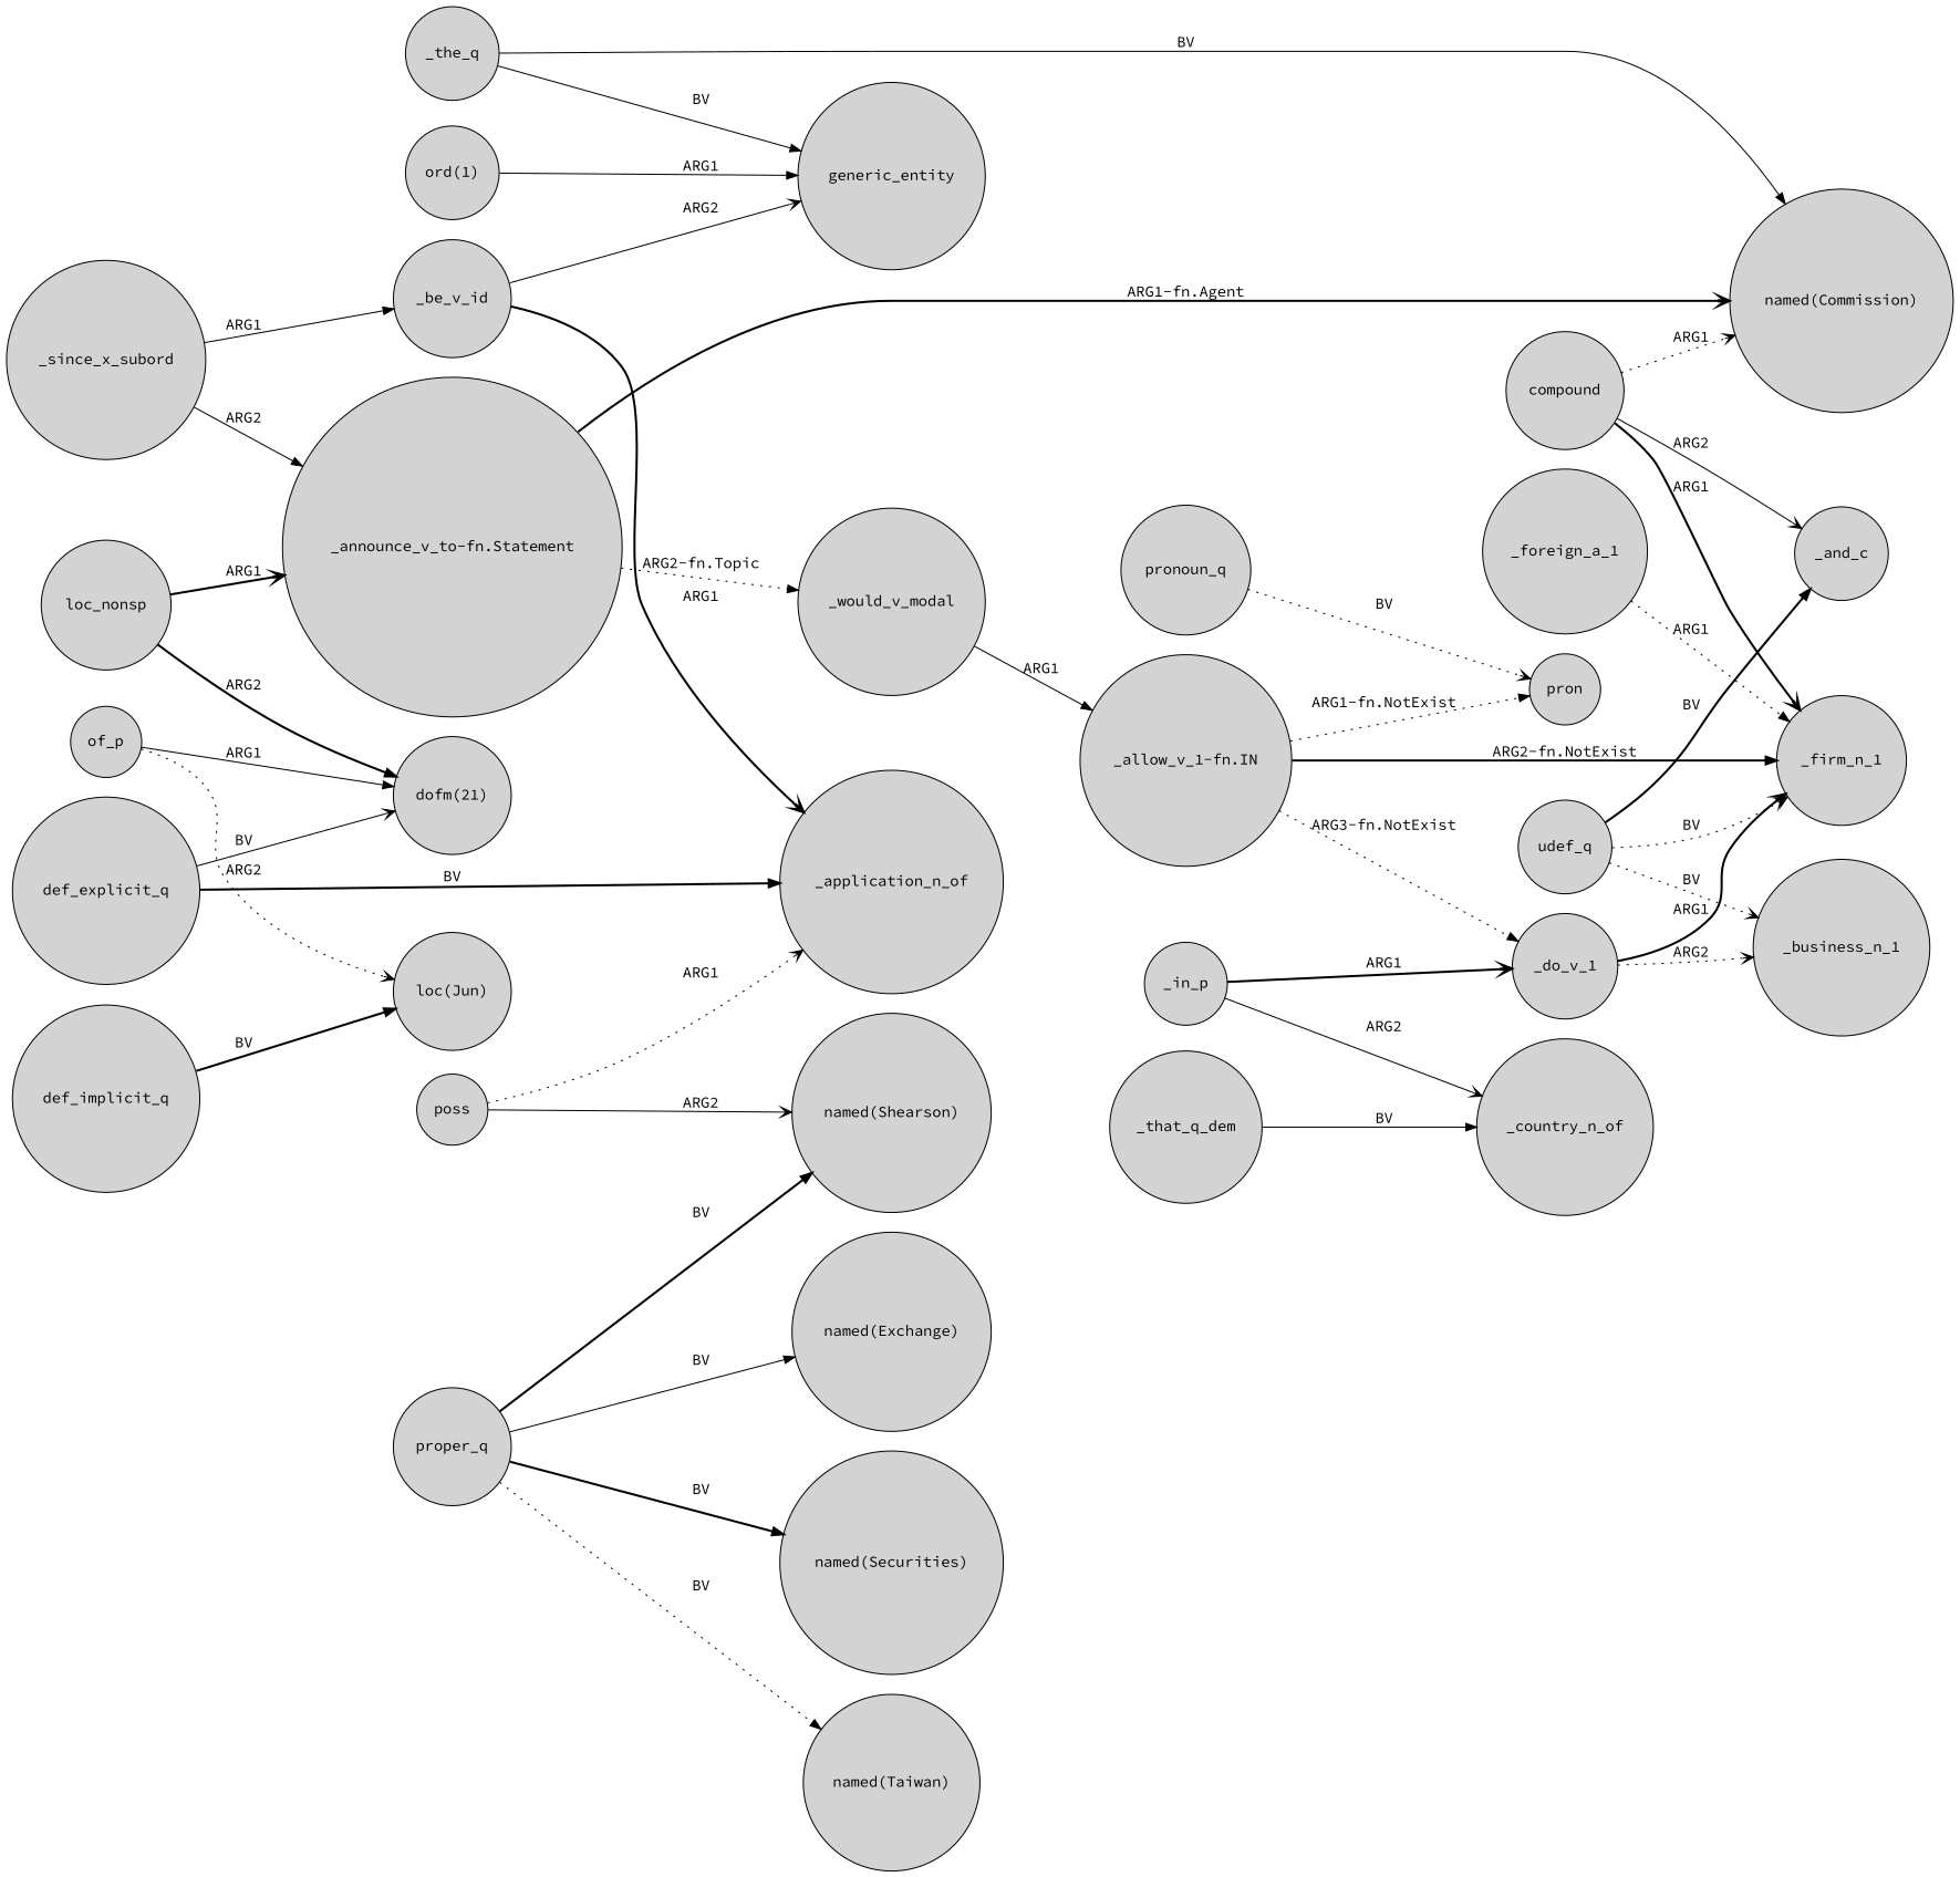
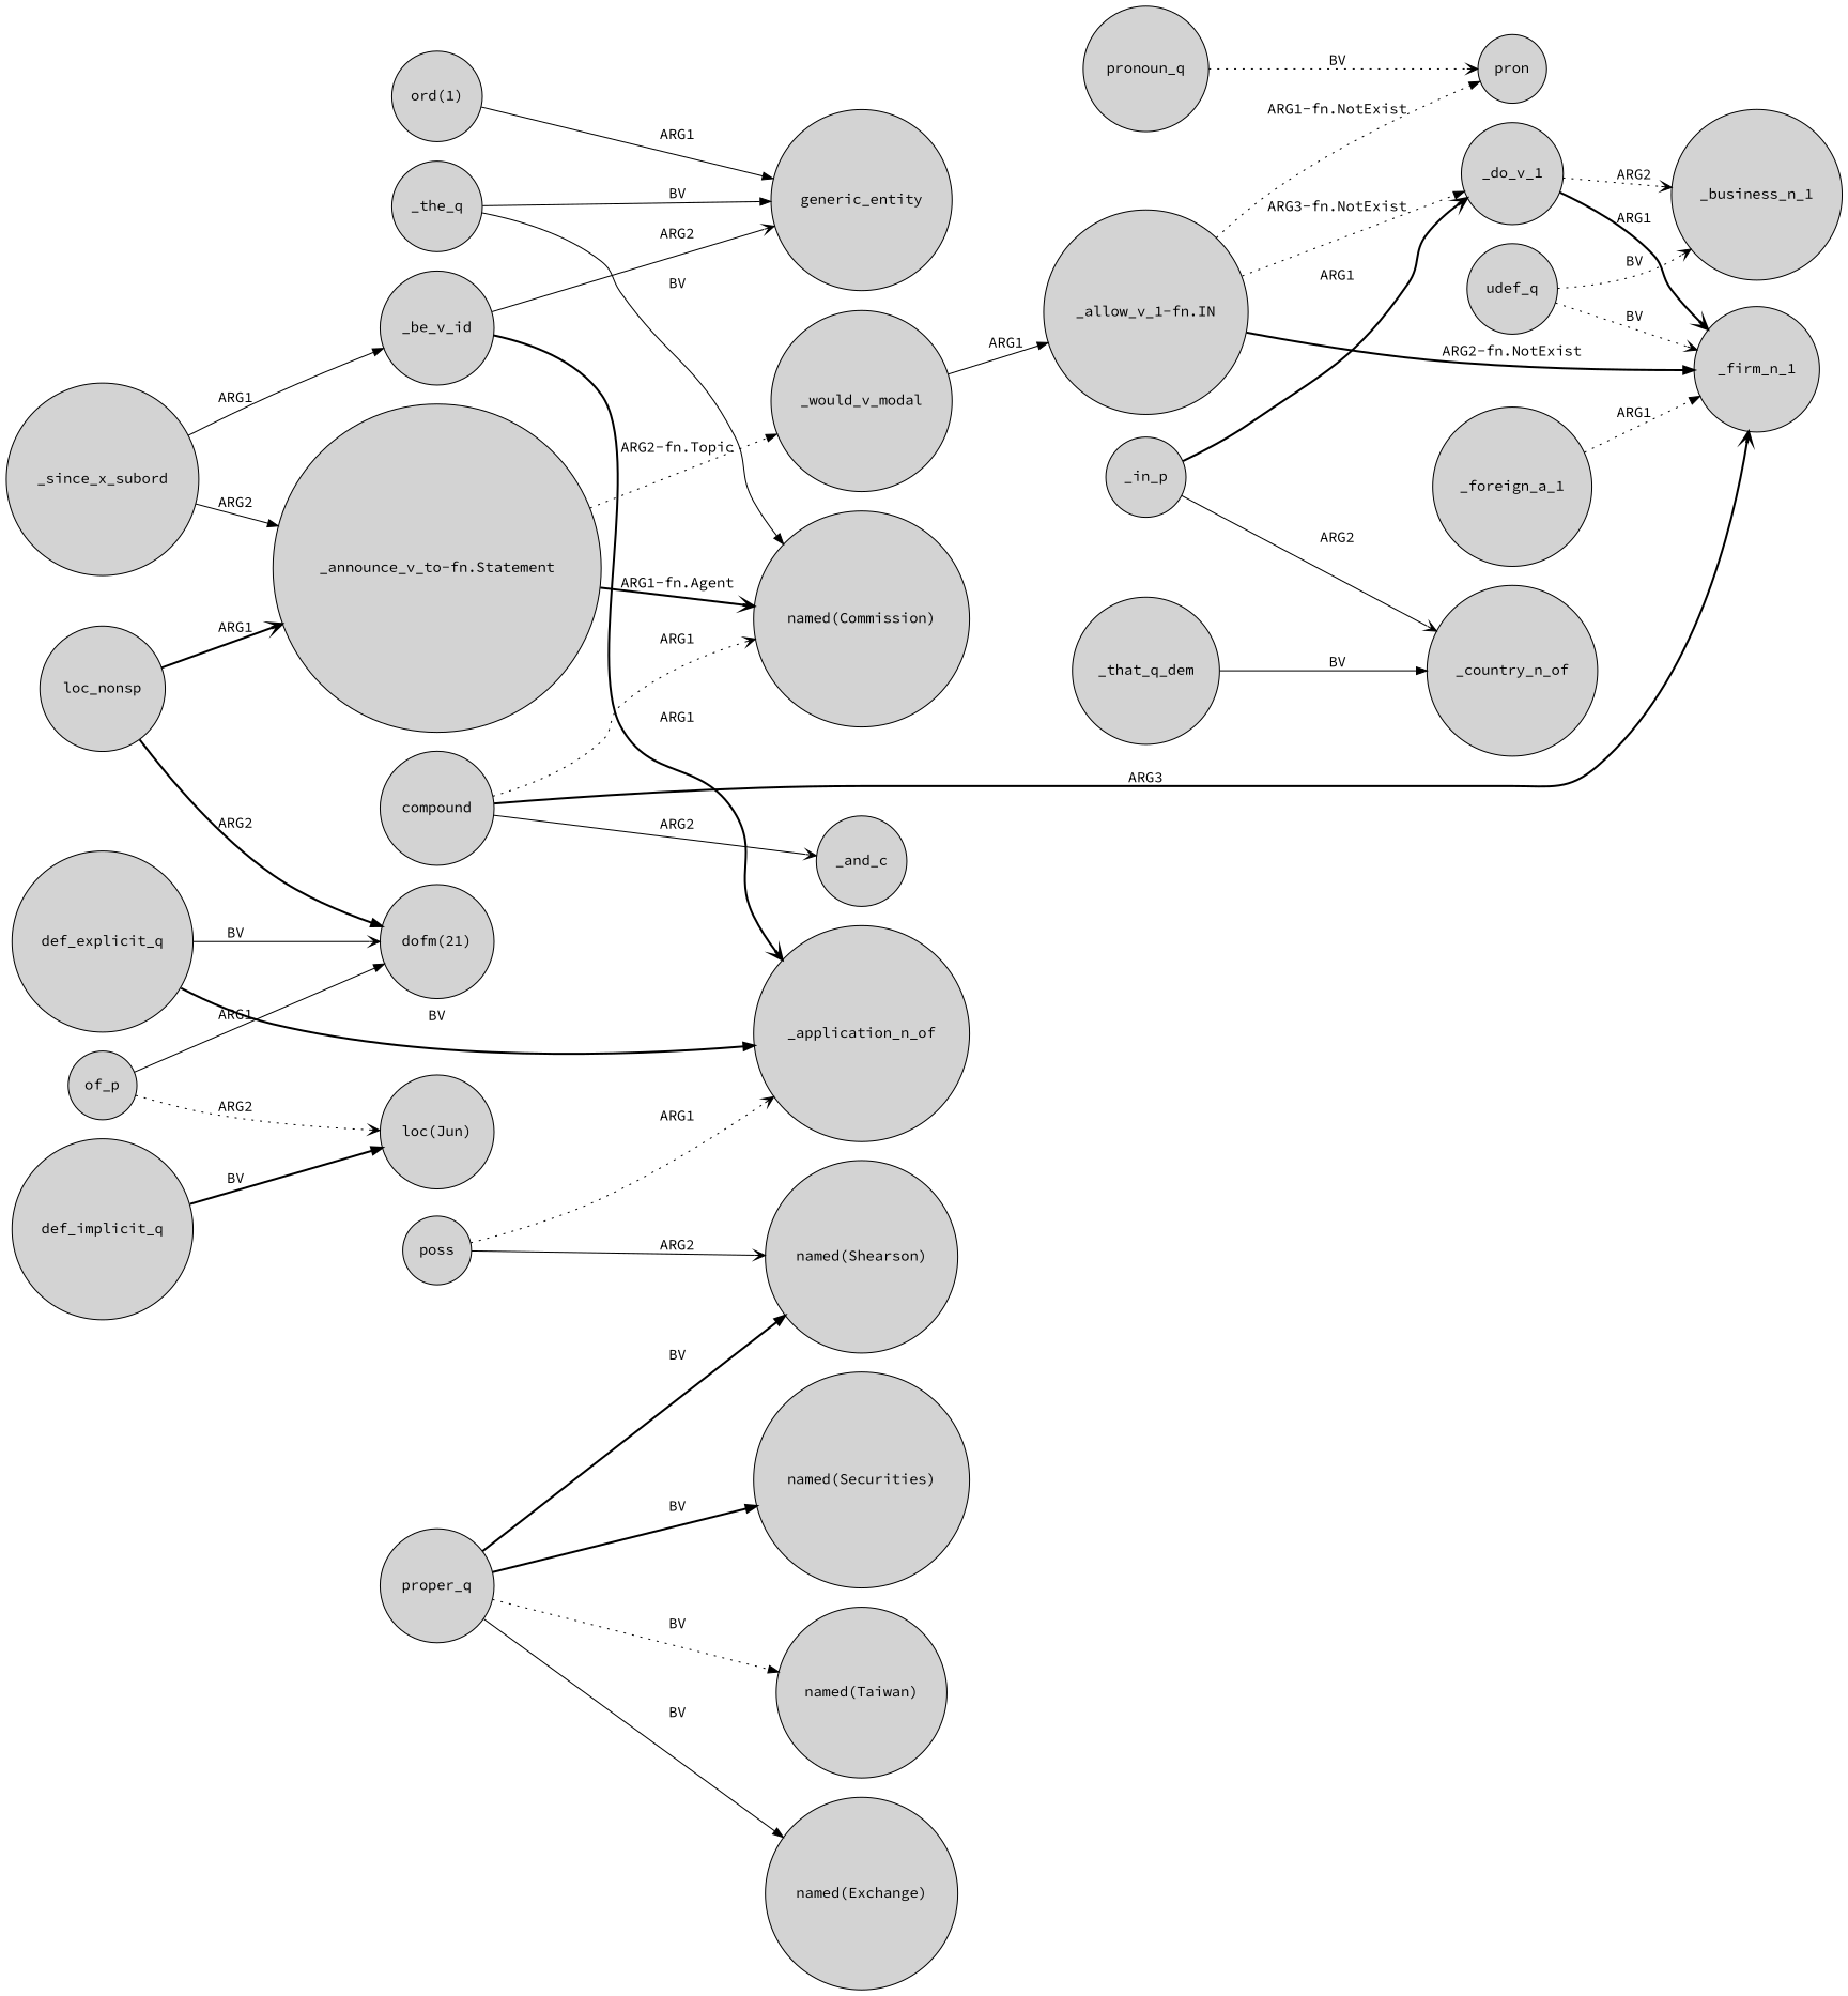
  digraph {
    fontname="Source Code Pro"
    rankdir=LR
    node [fontname="Source Code Pro" shape=circle style=filled]
    edge [arrowhead=normal fontname="Source Code Pro" style=solid]
    "ord(1)"
    generic_entity
    _the_q
    "named(Commission)"
    loc_nonsp
    "dofm(21)"
    "_announce_v_to-fn.Statement"
    _would_v_modal
    _be_v_id
    _application_n_of
    compound
    _firm_n_1
    _and_c
    proper_q
    "named(Taiwan)"
    "named(Shearson)"
    "named(Exchange)"
    "named(Securities)"
    _that_q_dem
    _country_n_of
    of_p
    n22 [label="loc(Jun)"]
    udef_q
    _business_n_1
    _in_p
    _do_v_1
    def_explicit_q
    "_allow_v_1-fn.IN"
    def_implicit_q
    pronoun_q
    pron
    _since_x_subord
    poss
    _foreign_a_1
    "ord(1)" -> generic_entity [label=ARG1]
    _the_q -> generic_entity [label=BV]
    _the_q -> "named(Commission)" [label=BV]
    loc_nonsp -> "dofm(21)" [label=ARG2 style=bold]
    loc_nonsp -> "_announce_v_to-fn.Statement" [arrowhead=vee label=ARG1 style=bold]
    "_announce_v_to-fn.Statement" -> "named(Commission)" [arrowhead=vee label="ARG1-fn.Agent" style=bold]
    "_announce_v_to-fn.Statement" -> _would_v_modal [label="ARG2-fn.Topic" style=dotted]
    _would_v_modal -> "_allow_v_1-fn.IN" [label=ARG1]
    _be_v_id -> generic_entity [arrowhead=vee label=ARG2]
    _be_v_id -> _application_n_of [arrowhead=vee label=ARG1 style=bold]
    compound -> "named(Commission)" [arrowhead=vee label=ARG1 style=dotted]
-   compound -> _firm_n_1 [arrowhead=vee label=ARG1 style=bold]
+   compound -> _firm_n_1 [arrowhead=vee label=ARG3 style=bold]
    compound -> _and_c [arrowhead=vee label=ARG2]
    proper_q -> "named(Taiwan)" [label=BV style=dotted]
    proper_q -> "named(Shearson)" [label=BV style=bold]
    proper_q -> "named(Exchange)" [label=BV]
    proper_q -> "named(Securities)" [label=BV style=bold]
    _that_q_dem -> _country_n_of [label=BV]
    of_p -> "dofm(21)" [label=ARG1]
    of_p -> n22 [arrowhead=vee label=ARG2 style=dotted]
    udef_q -> _firm_n_1 [arrowhead=vee label=BV style=dotted]
-   udef_q -> _and_c [label=BV style=bold]
    udef_q -> _business_n_1 [arrowhead=vee label=BV style=dotted]
    _in_p -> _country_n_of [arrowhead=vee label=ARG2]
    _in_p -> _do_v_1 [arrowhead=vee label=ARG1 style=bold]
    _do_v_1 -> _firm_n_1 [arrowhead=vee label=ARG1 style=bold]
    _do_v_1 -> _business_n_1 [arrowhead=vee label=ARG2 style=dotted]
    def_explicit_q -> "dofm(21)" [arrowhead=vee label=BV]
    def_explicit_q -> _application_n_of [label=BV style=bold]
    "_allow_v_1-fn.IN" -> _firm_n_1 [label="ARG2-fn.NotExist" style=bold]
    "_allow_v_1-fn.IN" -> _do_v_1 [label="ARG3-fn.NotExist" style=dotted]
    "_allow_v_1-fn.IN" -> pron [label="ARG1-fn.NotExist" style=dotted]
    def_implicit_q -> n22 [label=BV style=bold]
    pronoun_q -> pron [arrowhead=vee label=BV style=dotted]
    _since_x_subord -> "_announce_v_to-fn.Statement" [label=ARG2]
    _since_x_subord -> _be_v_id [label=ARG1]
    poss -> _application_n_of [arrowhead=vee label=ARG1 style=dotted]
    poss -> "named(Shearson)" [arrowhead=vee label=ARG2]
    _foreign_a_1 -> _firm_n_1 [label=ARG1 style=dotted]
  }
